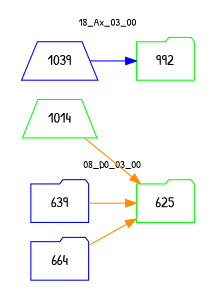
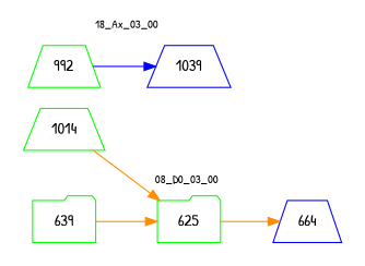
  digraph {
    fontname="Patrick Hand"
    rankdir=LR
    node [color=green fontname="Patrick Hand" shape=trapezium]
    edge [color=darkorange fontname="Patrick Hand"]
    n1 [label=1014]
-   n2 [label=992 shape=folder]
+   n2 [label=992]
    n3 [color=blue label=1039]
-   n4 [color=blue label=639 shape=folder]
+   n4 [label=639 shape=folder]
    n5 [label=625 shape=folder]
-   n6 [color=blue label=664 shape=folder]
+   n6 [color=blue label=664]
    subgraph cluster_1 {
      color=white
      fontsize=10
      label="18_Ax_03_00"
      n1
      n2
      n3
    }
    subgraph cluster_2 {
      color=white
      fontsize=10
      label="08_D0_03_00"
      n4
      n5
      n6
    }
    n1 -> n5
-   n3 -> n2 [color=blue]
+   n2 -> n3 [color=blue]
    n4 -> n5
-   n6 -> n5
+   n5 -> n6
  }
